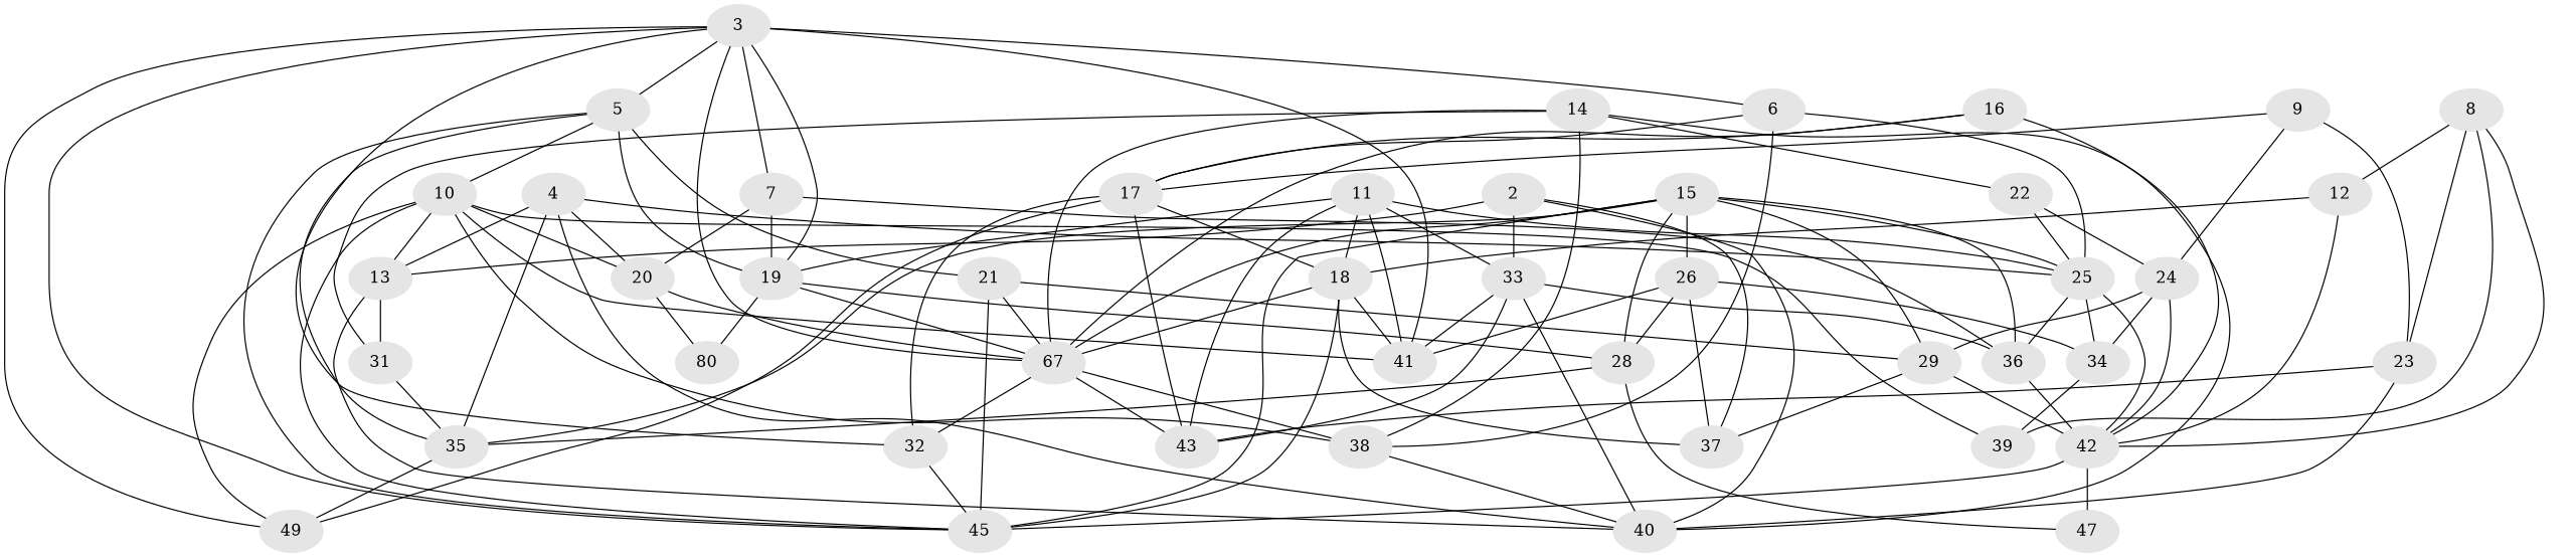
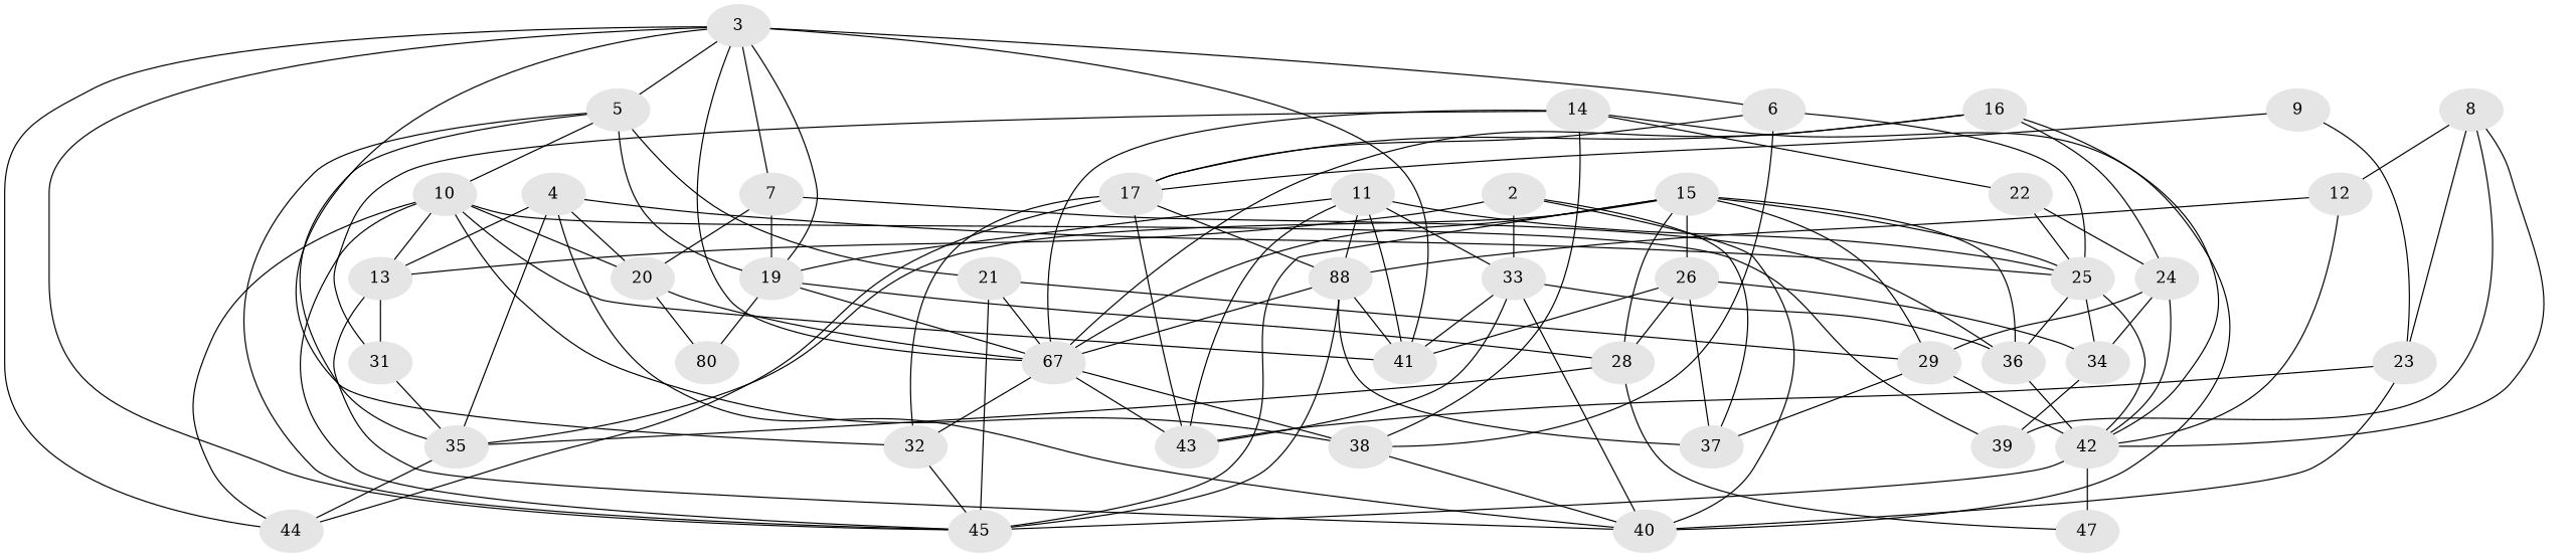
  graph {
    node [color=gray90 style=filled]
    edge [weight=1.0]
    25
    36
    42
    34
    n5 [label=47]
    2
    13
    33
    37
    40
    31
    41
    43
    3
    5
    6
    7
    19
    n19 [label=67]
    32
-   44 [label=49]
+   44
    45
    35
    10
    21
    17
    38
    20
    28
    n30 [label=80]
    4
    39
    29
-   18
+   18 [label=88]
    8
    12
    23
    9
    11
    14
    22
    24
    15
    26
    16
    25 -- 36
    25 -- 42
    25 -- 34
    36 -- 42
    42 -- n5 [weight=2.0]
    42 -- 45 [weight=2.0]
    34 -- 39
    2 -- 13
    2 -- 33
    2 -- 37
    2 -- 40
    13 -- 40
    13 -- 31
    33 -- 36
    33 -- 40
    33 -- 41
    33 -- 43
    31 -- 35
    3 -- 41 [weight=2.0]
    3 -- 5
    3 -- 6
    3 -- 7
    3 -- 19
    3 -- n19
    3 -- 32
    3 -- 44
    3 -- 45
    5 -- 19
    5 -- 45
    5 -- 35
    5 -- 10
    5 -- 21 [weight=2.0]
    6 -- 25
    6 -- 17
    6 -- 38
    7 -- 36
    7 -- 19
    7 -- 20
    19 -- n19
    19 -- 28
    19 -- n30
    n19 -- 43
    n19 -- 32
    n19 -- 38
    32 -- 45
    35 -- 44
    10 -- 13
    10 -- 41
    10 -- 44
    10 -- 45
    10 -- 38 [weight=3.0]
    10 -- 20
    10 -- 39
    21 -- n19
    21 -- 45
    21 -- 29
    17 -- 43
    17 -- 32
    17 -- 44
    17 -- 18
    38 -- 40
    20 -- n19
    20 -- n30
    28 -- n5
    28 -- 35
    4 -- 25
    4 -- 13
    4 -- 40
    4 -- 35
    4 -- 20
    29 -- 42 [weight=2.0]
    29 -- 37 [weight=2.0]
    18 -- 37
    18 -- 41 [weight=2.0]
    18 -- n19
    18 -- 45
    8 -- 42
    8 -- 39
    8 -- 12
    8 -- 23
    12 -- 42
    12 -- 18
    23 -- 40 [weight=2.0]
    23 -- 43
    9 -- 17
    9 -- 23 [weight=2.0]
    11 -- 25
    11 -- 33
    11 -- 41
    11 -- 43
    11 -- 19
    11 -- 18
    14 -- 40
    14 -- 31
    14 -- n19
    14 -- 38
    14 -- 22
    22 -- 25
    22 -- 24 [weight=2.0]
    24 -- 42
    24 -- 34
    24 -- 29
    15 -- 25 [weight=2.0]
    15 -- 36
    15 -- n19
    15 -- 45
    15 -- 35
    15 -- 28
    15 -- 29
    15 -- 26
    26 -- 34
    26 -- 37
    26 -- 41
    26 -- 28
    16 -- 42
    16 -- n19
    16 -- 17
-   9 -- 24
+   16 -- 24
  }
